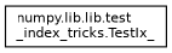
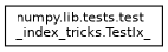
  digraph {
    rankdir=LR
-   n1 [color=black fillcolor=white fontname=Helvetica fontsize=10 height=0.2 label="numpy.lib.lib.test\l_index_tricks.TestIx_" shape=record style=filled width=0.4]
+   n1 [color=black fillcolor=white fontname=Helvetica fontsize=10 height=0.2 label="numpy.lib.tests.test\l_index_tricks.TestIx_" shape=record style=filled width=0.4]
  }
